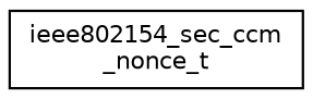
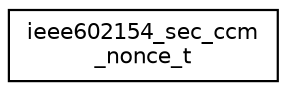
  digraph {
    rankdir=LR
-   n1 [color=black fillcolor=white fontname=Helvetica fontsize=10 height=0.2 label="ieee802154_sec_ccm\l_nonce_t" shape=record style=filled width=0.4]
+   n1 [color=black fillcolor=white fontname=Helvetica fontsize=10 height=0.2 label="ieee602154_sec_ccm\l_nonce_t" shape=record style=filled width=0.4]
  }
